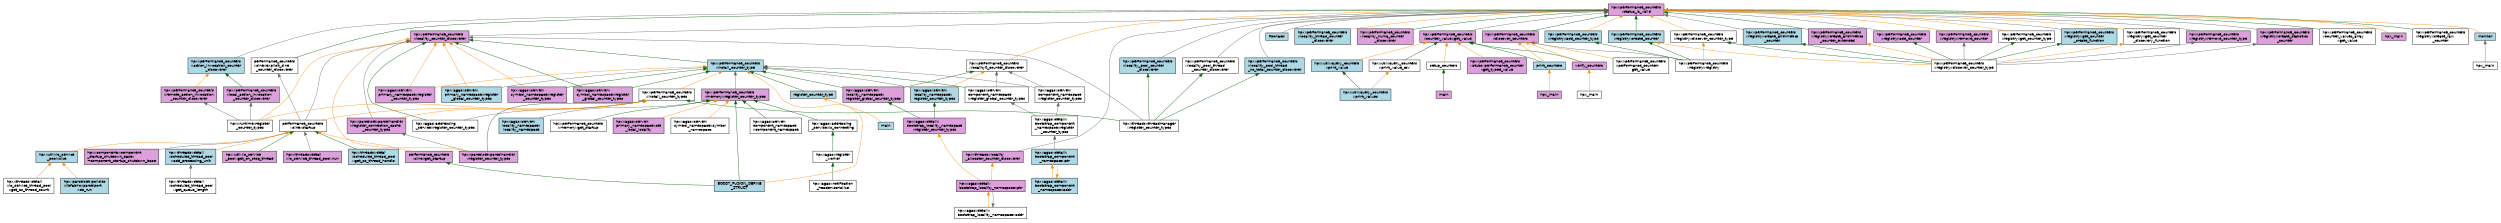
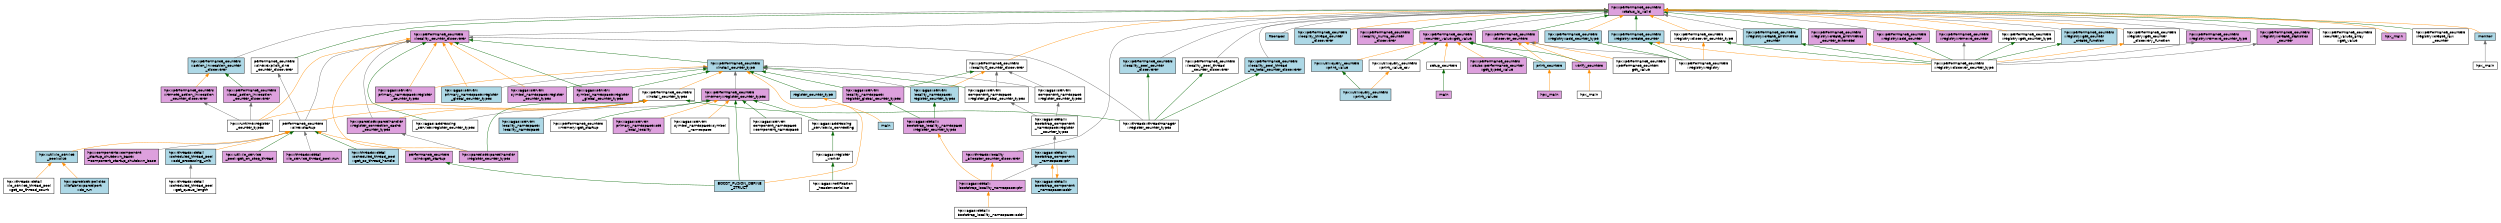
  digraph {
    rankdir=TB
    node [color=black fillcolor=plum fontname=Helvetica fontsize=10 shape=record style=filled]
    edge [color=darkorange dir=back fontname=Helvetica fontsize=10 labelfontname=Helvetica labelfontsize=10 style=solid]
    n1 [fontcolor=black height=0.2 label="hpx::performance_counters\l::status_is_valid" width=0.4]
    n2 [fillcolor=lightblue height=0.2 label="hpx::performance_counters\l::action_invocation_counter\l_discoverer" width=0.4]
    n3 [fillcolor=lightblue height=0.2 label=fibonacci width=0.4]
    n4 [height=0.2 label="hpx::performance_counters\l::locality_counter_discoverer" width=0.4]
    n5 [fillcolor=lightblue height=0.2 label="hpx::performance_counters\l::locality_pool_counter\l_discoverer" width=0.4]
    n6 [fillcolor=white height=0.2 label="hpx::performance_counters\l::locality0_counter_discoverer" width=0.4]
    n7 [fillcolor=lightblue height=0.2 label="hpx::performance_counters\l::locality_thread_counter\l_discoverer" width=0.4]
    n8 [fillcolor=white height=0.2 label="hpx::performance_counters\l::locality_pool_thread\l_counter_discoverer" width=0.4]
    n9 [fillcolor=lightblue height=0.2 label="hpx::performance_counters\l::locality_pool_thread\l_no_total_counter_discoverer" width=0.4]
    n10 [height=0.2 label="hpx::performance_counters\l::locality_numa_counter\l_discoverer" width=0.4]
    n11 [height=0.2 label="hpx::performance_counters\l::counter_value::get_value" width=0.4]
    n12 [fillcolor=white height=0.2 label="hpx::performance_counters\l::counter_values_array\l::get_value" width=0.4]
    n13 [height=0.2 label=hpx_main width=0.4]
    n14 [height=0.2 label="hpx::performance_counters\l::discover_counters" width=0.4]
    n15 [fillcolor=lightblue height=0.2 label="hpx::performance_counters\l::registry::add_counter_type" width=0.4]
    n16 [fillcolor=white height=0.2 label="hpx::performance_counters\l::registry::discover_counter_type" width=0.4]
    n17 [fillcolor=lightblue height=0.2 label="hpx::performance_counters\l::registry::get_counter\l_create_function" width=0.4]
    n18 [fillcolor=white height=0.2 label="hpx::performance_counters\l::registry::get_counter\l_discovery_function" width=0.4]
    n19 [height=0.2 label="hpx::performance_counters\l::registry::remove_counter_type" width=0.4]
    n20 [fillcolor=white height=0.2 label="hpx::performance_counters\l::registry::create_raw\l_counter" width=0.4]
    n21 [fillcolor=lightblue height=0.2 label="hpx::performance_counters\l::registry::create_counter" width=0.4]
    n22 [height=0.2 label="hpx::performance_counters\l::registry::create_statistics\l_counter" width=0.4]
    n23 [fillcolor=lightblue height=0.2 label="hpx::performance_counters\l::registry::create_arithmetics\l_counter" width=0.4]
    n24 [height=0.2 label="hpx::performance_counters\l::registry::create_arithmetics\l_counter_extended" width=0.4]
    n25 [height=0.2 label="hpx::performance_counters\l::registry::add_counter" width=0.4]
    n26 [height=0.2 label="hpx::performance_counters\l::registry::remove_counter" width=0.4]
    n27 [fillcolor=white height=0.2 label="hpx::performance_counters\l::registry::get_counter_type" width=0.4]
    n28 [fillcolor=white height=0.2 label="performance_counters\l::sine::explicit_sine\l_counter_discoverer" width=0.4]
    n29 [fillcolor=lightblue height=0.2 label=monitor width=0.4]
    n30 [height=0.2 label="hpx::threads::locality\l_allocator_counter_discoverer" width=0.4]
    n31 [height=0.2 label="hpx::performance_counters\l::local_action_invocation\l_counter_discoverer" width=0.4]
    n32 [height=0.2 label="hpx::performance_counters\l::remote_action_invocation\l_counter_discoverer" width=0.4]
    n33 [fillcolor=white height=0.2 label="hpx::runtime::register\l_counter_types" width=0.4]
    n34 [fillcolor=white height=0.2 label="hpx::agas::addressing\l_service::register_counter_types" width=0.4]
    n35 [fillcolor=lightblue height=0.2 label="hpx::performance_counters\l::install_counter_type" width=0.4]
    n36 [height=0.2 label="hpx::parcelset::parcelhandler\l::register_counter_types" width=0.4]
    n37 [height=0.2 label="hpx::parcelset::parcelhandler\l::register_connection_cache\l_counter_types" width=0.4]
    n38 [fillcolor=white height=0.2 label="performance_counters\l::sine::startup" width=0.4]
    n39 [fillcolor=white height=0.2 label="hpx::threads::threadmanager\l::register_counter_types" width=0.4]
    n40 [height=0.2 label="hpx::agas::server::\lprimary_namespace::register\l_counter_types" width=0.4]
    n41 [fillcolor=lightblue height=0.2 label="hpx::agas::server::\lprimary_namespace::register\l_global_counter_types" width=0.4]
    n42 [height=0.2 label="hpx::agas::server::\lsymbol_namespace::register\l_counter_types" width=0.4]
    n43 [height=0.2 label="hpx::agas::server::\lsymbol_namespace::register\l_global_counter_types" width=0.4]
    n44 [fillcolor=white height=0.2 label="hpx::agas::server::\lcomponent_namespace\l::register_counter_types" width=0.4]
    n45 [fillcolor=white height=0.2 label="hpx::agas::server::\lcomponent_namespace\l::register_global_counter_types" width=0.4]
    n46 [fillcolor=lightblue height=0.2 label="hpx::agas::server::\llocality_namespace::\lregister_counter_types" width=0.4]
    n47 [height=0.2 label="hpx::agas::server::\llocality_namespace::\lregister_global_counter_types" width=0.4]
    n48 [fillcolor=white height=0.2 label=setup_counters width=0.4]
    n49 [height=0.2 label="hpx::performance_counters\l::stubs::performance_counter\l::get_typed_value" width=0.4]
    n50 [fillcolor=lightblue height=0.2 label=print_counters width=0.4]
    n51 [height=0.2 label=verify_counters width=0.4]
    n52 [fillcolor=lightblue height=0.2 label="hpx::util::query_counters\l::print_value" width=0.4]
    n53 [fillcolor=white height=0.2 label="hpx::util::query_counters\l::print_value_csv" width=0.4]
    n54 [fillcolor=white height=0.2 label="hpx::performance_counters\l::performance_counter::\lget_value" width=0.4]
    n55 [fillcolor=white height=0.2 label="hpx::performance_counters\l::registry::registry" width=0.4]
    n56 [fillcolor=white height=0.2 label="hpx::performance_counters\l::registry::discover_counter_type" width=0.4]
    n57 [fillcolor=white height=0.2 label=hpx_main width=0.4]
    n58 [height=0.2 label="hpx::agas::detail::\lbootstrap_locality_namespace::ptr" width=0.4]
    n59 [fillcolor=lightblue height=0.2 label="BOOST_FUSION_DEFINE\l_STRUCT" width=0.4]
    n60 [fillcolor=white height=0.2 label="hpx::performance_counters\l::install_counter_types" width=0.4]
    n61 [height=0.2 label="hpx::performance_counters\l::memory::register_counter_types" width=0.4]
    n62 [fillcolor=lightblue height=0.2 label=register_counter_type width=0.4]
    n63 [height=0.2 label="hpx::components::component\l_startup_shutdown_base::\l~component_startup_shutdown_base" width=0.4]
    n64 [fillcolor=lightblue height=0.2 label="hpx::util::io_service\l_pool::size" width=0.4]
    n65 [height=0.2 label="hpx::util::io_service\l_pool::get_on_stop_thread" width=0.4]
    n66 [height=0.2 label="hpx::threads::detail\l::io_service_thread_pool::run" width=0.4]
    n67 [fillcolor=lightblue height=0.2 label="hpx::threads::detail\l::scheduled_thread_pool\l::get_os_thread_handle" width=0.4]
    n68 [fillcolor=lightblue height=0.2 label="hpx::threads::detail\l::scheduled_thread_pool\l::add_processing_unit" width=0.4]
    n69 [height=0.2 label="performance_counters\l::sine::get_startup" width=0.4]
    n70 [fillcolor=white height=0.2 label="hpx::agas::detail::\lbootstrap_component\l_namespace::register\l_counter_types" width=0.4]
    n71 [height=0.2 label="hpx::agas::detail::\lbootstrap_locality_namespace\l::register_counter_types" width=0.4]
    n72 [fillcolor=white height=0.2 label="hpx::agas::addressing\l_service::is_connecting" width=0.4]
    n73 [fillcolor=white height=0.2 label="hpx::agas::server::\lcomponent_namespace\l::component_namespace" width=0.4]
    n74 [fillcolor=lightblue height=0.2 label="hpx::agas::server::\llocality_namespace::\llocality_namespace" width=0.4]
    n75 [fillcolor=white height=0.2 label="hpx::performance_counters\l::memory::get_startup" width=0.4]
    n76 [height=0.2 label="hpx::agas::server::\lprimary_namespace::set\l_local_locality" width=0.4]
    n77 [fillcolor=white height=0.2 label="hpx::agas::server::\lsymbol_namespace::symbol\l_namespace" width=0.4]
    n78 [fillcolor=lightblue height=0.2 label=main width=0.4]
    n79 [fillcolor=lightblue height=0.2 label="hpx::agas::detail::\lbootstrap_component\l_namespace::ptr" width=0.4]
    n80 [fillcolor=lightblue height=0.2 label="hpx::agas::detail::\lbootstrap_component\l_namespace::addr" width=0.4]
    n81 [fillcolor=white height=0.2 label="hpx::agas::detail::\lbootstrap_locality_namespace::addr" width=0.4]
    n82 [fillcolor=white height=0.2 label="hpx::threads::detail\l::io_service_thread_pool\l::get_os_thread_count" width=0.4]
    n83 [fillcolor=lightblue height=0.2 label="hpx::parcelset::policies\l::libfabric::parcelport\l::do_run" width=0.4]
    n84 [fillcolor=white height=0.2 label="hpx::threads::detail\l::scheduled_thread_pool\l::get_queue_length" width=0.4]
    n85 [fillcolor=white height=0.2 label="hpx::agas::register\l_worker" width=0.4]
    n86 [fillcolor=white height=0.2 label="hpx::agas::notification\l_header::serialize" width=0.4]
    n87 [height=0.2 label=main width=0.4]
    n88 [height=0.2 label=hpx_main width=0.4]
    n89 [fillcolor=white height=0.2 label=hpx_main width=0.4]
    n90 [fillcolor=lightblue height=0.2 label="hpx::util::query_counters\l::print_values" width=0.4]
    n1 -> n2 [color=gray40]
    n1 -> n3 [color=gray40]
    n1 -> n4 [color=gray40]
    n1 -> n5 [color=gray40]
    n1 -> n6
    n1 -> n7
    n1 -> n8 [color=gray40]
    n1 -> n9 [color=gray40]
    n1 -> n10 [color=darkgreen]
    n1 -> n11 [color=gray40]
    n1 -> n12 [color=darkgreen]
    n1 -> n13
    n1 -> n14 [color=darkgreen]
    n1 -> n15
    n1 -> n16
    n1 -> n17 [color=gray40]
    n1 -> n18
    n1 -> n19 [color=gray40]
    n1 -> n20 [color=darkgreen]
    n1 -> n21 [color=darkgreen]
    n1 -> n22 [color=gray40]
    n1 -> n23 [color=gray40]
    n1 -> n24 [color=darkgreen]
    n1 -> n25 [color=gray40]
    n1 -> n26
    n1 -> n27
    n1 -> n28 [color=darkgreen]
    n1 -> n29
    n1 -> n30 [color=gray40]
    n2 -> n31 [color=darkgreen]
    n2 -> n32
    n4 -> n33
    n4 -> n34 [color=darkgreen]
    n4 -> n35 [color=darkgreen]
    n4 -> n36
    n4 -> n37 [color=gray40]
    n4 -> n38 [color=gray40]
    n4 -> n39 [color=gray40]
    n4 -> n40
    n4 -> n41
    n4 -> n42
    n4 -> n43 [color=darkgreen]
    n5 -> n39 [color=darkgreen]
    n6 -> n44 [color=gray40]
    n6 -> n45 [color=gray40]
    n6 -> n46
    n6 -> n47 [color=darkgreen]
    n8 -> n39 [color=darkgreen]
    n9 -> n39 [color=darkgreen]
    n11 -> n48
    n11 -> n49
    n11 -> n50 [color=darkgreen]
    n11 -> n51 [color=darkgreen]
    n11 -> n52
    n11 -> n53 [color=darkgreen]
    n14 -> n50
    n14 -> n51
    n14 -> n54
    n14 -> n55 [color=gray40]
    n15 -> n55 [color=darkgreen]
    n16 -> n55
    n16 -> n56 [color=darkgreen]
    n17 -> n56 [color=darkgreen]
    n18 -> n56
    n19 -> n56 [color=gray40]
    n21 -> n55 [color=darkgreen]
    n21 -> n56
    n22 -> n56 [color=gray40]
    n23 -> n56 [color=darkgreen]
    n24 -> n56
    n25 -> n56 [color=darkgreen]
    n26 -> n56 [color=gray40]
    n27 -> n56 [color=darkgreen]
    n28 -> n38 [color=gray40]
    n29 -> n57 [color=gray40]
    n30 -> n58
    n31 -> n33 [color=gray40]
    n32 -> n33 [color=gray40]
    n35 -> n40
    n35 -> n41 [color=gray40]
    n35 -> n42 [color=darkgreen]
    n35 -> n43 [color=darkgreen]
    n35 -> n44 [color=gray40]
    n35 -> n45 [color=darkgreen]
    n35 -> n46 [color=gray40]
    n35 -> n47 [color=darkgreen]
    n35 -> n59
    n35 -> n60
    n35 -> n61 [color=gray40]
    n35 -> n62 [color=darkgreen]
    n37 -> n36 [color=gray40]
    n38 -> n63 [color=gray40]
    n38 -> n64
    n38 -> n65 [color=darkgreen]
    n38 -> n66 [color=gray40]
    n38 -> n67 [color=darkgreen]
    n38 -> n68
    n38 -> n69
    n44 -> n70 [color=gray40]
    n45 -> n70 [color=gray40]
    n46 -> n71 [color=darkgreen]
    n47 -> n71 [color=darkgreen]
    n48 -> n87 [color=darkgreen]
    n50 -> n88
    n51 -> n89
    n52 -> n90 [color=darkgreen]
    n53 -> n90
    n58 -> n81
    n60 -> n33
    n60 -> n34 [color=gray40]
    n60 -> n36 [color=darkgreen]
    n60 -> n37
    n60 -> n38
    n60 -> n39 [color=darkgreen]
    n61 -> n59 [color=darkgreen]
    n61 -> n72 [color=darkgreen]
    n61 -> n73 [color=darkgreen]
    n61 -> n74 [color=gray40]
    n61 -> n75 [color=darkgreen]
    n61 -> n76
    n61 -> n77
    n62 -> n78
    n64 -> n82
    n64 -> n83
    n68 -> n84 [color=gray40]
    n69 -> n59 [color=darkgreen]
    n70 -> n79 [color=gray40]
    n71 -> n58
    n72 -> n85 [color=darkgreen]
    n79 -> n80
    n80 -> n79
-   n81 -> n58 [color=gray40]
+   n79 -> n58 [color=gray40]
    n85 -> n86 [color=darkgreen]
  }
